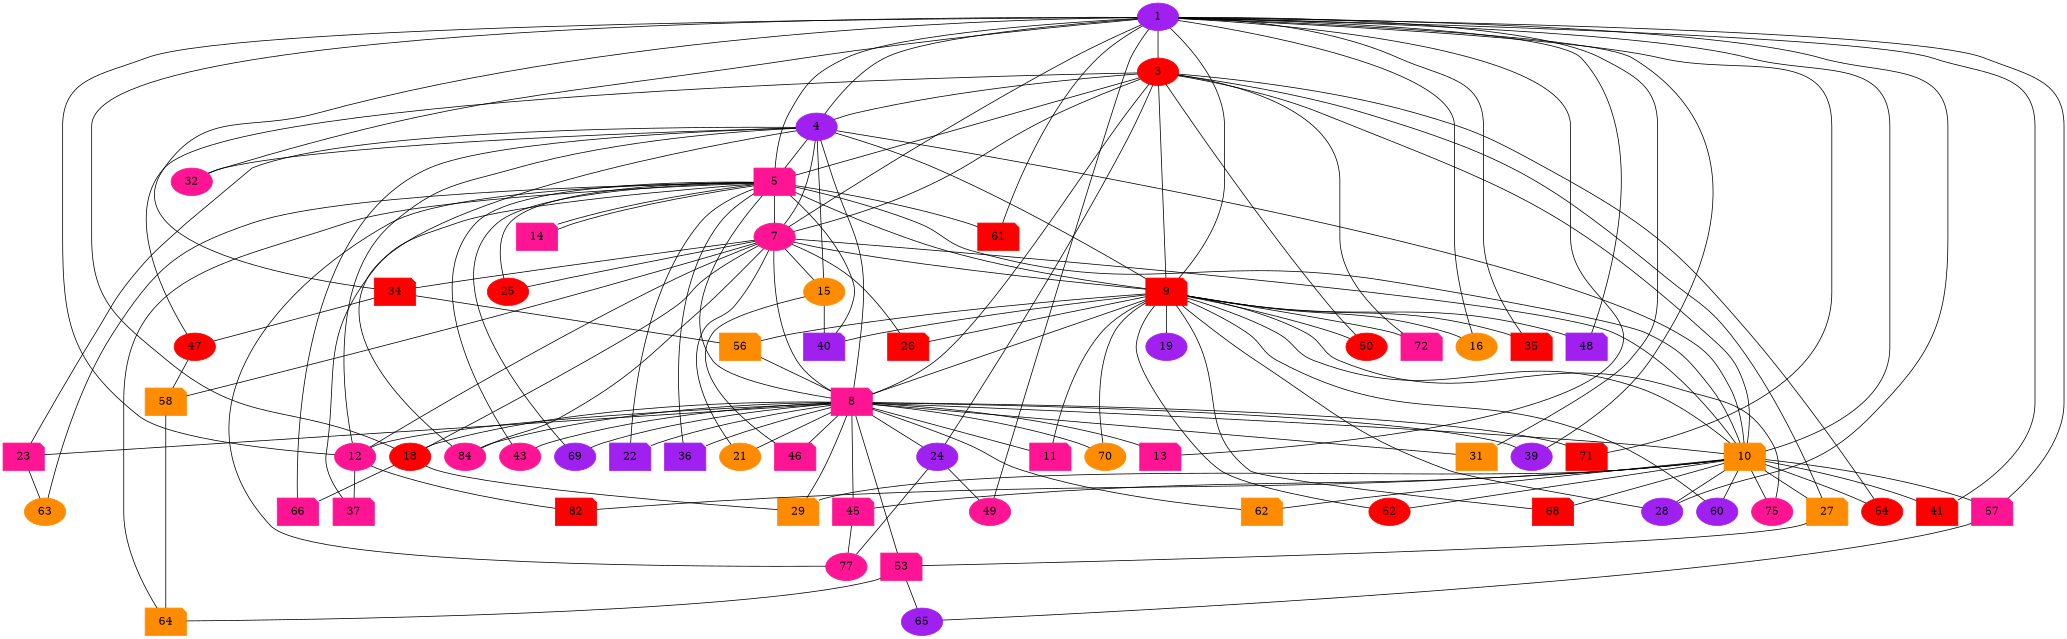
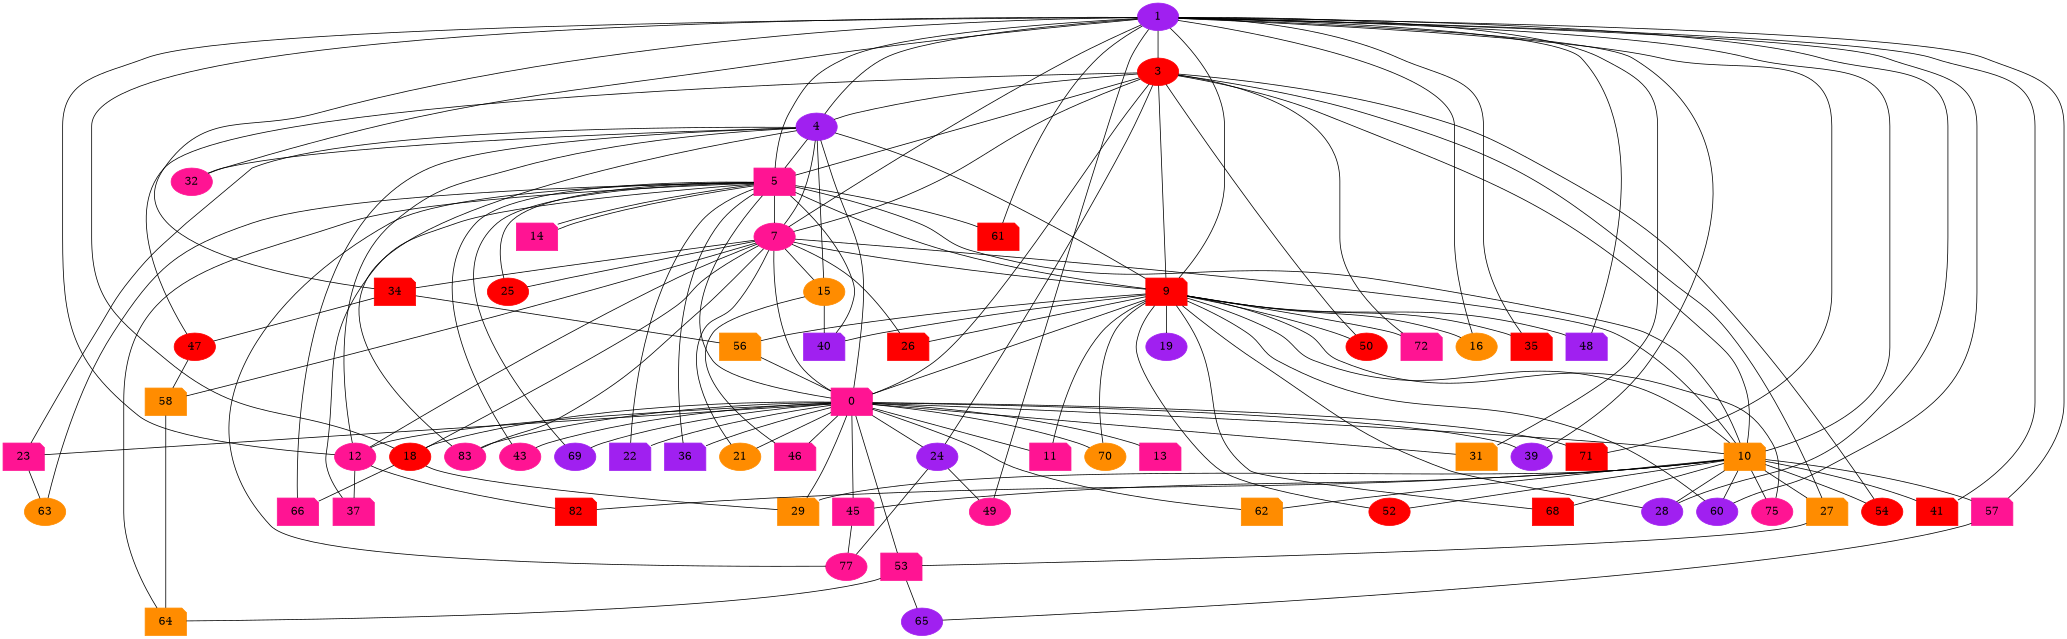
  graph {
    node [color=deeppink shape=note style=filled]
    1 [color=purple shape=ellipse super="+2"]
    3 [color=red shape=ellipse super="+30"]
    4 [color=purple shape=ellipse super="+83"]
    5 [super="+6"]
    7 [shape=ellipse super="+44"]
    9 [color=red super="+17"]
    10 [color=darkorange super="+33"]
    12 [shape=ellipse super="+70"]
    13 [super="+51"]
    16 [color=darkorange shape=ellipse]
    18 [color=red shape=ellipse super="+42"]
    28 [color=purple shape=ellipse super="+76"]
    31 [color=darkorange super="+73"]
    32 [shape=ellipse]
    34 [color=red super="+81"]
    35 [color=red]
    39 [color=purple shape=ellipse]
    41 [color=red]
    48 [color=purple]
    49 [shape=ellipse]
    57
    61 [color=red]
    71 [color=red]
-   8 [super="+38"]
+   8 [super="+38" label=0]
    24 [color=purple shape=ellipse]
    27 [color=darkorange]
    47 [color=red shape=ellipse]
    50 [color=red shape=ellipse]
    54 [color=red shape=ellipse]
    72
    15 [color=darkorange shape=ellipse super="+55"]
    23
    66
-   84 [shape=ellipse super="+85"]
+   84 [shape=ellipse super="+85" label=83]
    14
    22 [color=purple]
    25 [color=red shape=ellipse]
    36 [color=purple]
    37
    40 [color=purple]
    43 [shape=ellipse]
    63 [color=darkorange shape=ellipse]
    64 [color=darkorange]
    69 [color=purple shape=ellipse]
    77 [shape=ellipse]
    21 [color=darkorange shape=ellipse]
    26 [color=red]
    58 [color=darkorange super="+74"]
    11
    29 [color=darkorange super="+59"]
    45 [super="+78"]
    46
    53 [super="+79"]
    62 [color=darkorange]
    n55 [color=darkorange label=70 shape=ellipse]
    19 [color=purple shape=ellipse]
    52 [color=red shape=ellipse]
    56 [color=darkorange]
    60 [color=purple shape=ellipse]
    68 [color=red]
    75 [shape=ellipse]
    82 [color=red]
    65 [color=purple shape=ellipse]
    1 -- 3 [weight=3]
    1 -- 4 [weight=2]
    1 -- 5 [weight=4]
    1 -- 7 [weight=2]
    1 -- 9 [weight=2]
    1 -- 10 [weight=3]
    1 -- 12
-   1 -- 13
+   1 -- 60
    1 -- 16
    1 -- 18 [weight=2]
    1 -- 28
    1 -- 31 [weight=2]
    1 -- 32
    1 -- 34 [weight=2]
    1 -- 35
    1 -- 39
    1 -- 41
    1 -- 48
    1 -- 49
    1 -- 57
    1 -- 61
    1 -- 71
    3 -- 4
    3 -- 5 [weight=2]
    3 -- 7
    3 -- 9
    3 -- 10
    3 -- 8
    3 -- 24
    3 -- 27
    3 -- 47
    3 -- 50
    3 -- 54
    3 -- 72
    4 -- 5 [weight=2]
    4 -- 7
    4 -- 9
-   4 -- 10
    4 -- 12
    4 -- 32
    4 -- 8
    4 -- 15
    4 -- 23
    4 -- 66
    4 -- 84
    5 -- 7 [weight=2]
    5 -- 9 [weight=2]
    5 -- 10 [weight=2]
    5 -- 61
    5 -- 8 [weight=2]
    5 -- 14
    5 -- 14
    5 -- 22
    5 -- 25
    5 -- 36
    5 -- 37
    5 -- 40
    5 -- 43
    5 -- 63
    5 -- 64
    5 -- 69
    5 -- 77
    7 -- 9
    7 -- 10
    7 -- 12
    7 -- 18
    7 -- 34
    7 -- 8
    7 -- 15
    7 -- 84
    7 -- 25
    7 -- 21
    7 -- 26
    7 -- 58
    9 -- 10
    9 -- 16
    9 -- 28
    9 -- 35
    9 -- 48
    9 -- 50
    9 -- 72
    9 -- 40
    9 -- 26
    9 -- 11
    9 -- n55
    9 -- 19 [weight=2]
    9 -- 52
    9 -- 56
    9 -- 60
    9 -- 68
    9 -- 75
    10 -- 28
    10 -- 41
    10 -- 57
    10 -- 27
    10 -- 54
    10 -- 29
    10 -- 45
    10 -- 62
    10 -- 52
    10 -- 60
    10 -- 68
    10 -- 75
    10 -- 82
    12 -- 37
    12 -- 82
    18 -- 66
    18 -- 29
    34 -- 47
    34 -- 56
    57 -- 65
    8 -- 9 [weight=2]
    8 -- 10
    8 -- 12
    8 -- 13 [weight=2]
    8 -- 18 [weight=2]
    8 -- 31
    8 -- 39
    8 -- 71
    8 -- 24
    8 -- 23
    8 -- 84
    8 -- 22
    8 -- 36
    8 -- 43
    8 -- 69
    8 -- 21
    8 -- 11
    8 -- 29
    8 -- 45
    8 -- 46
    8 -- 53 [weight=2]
    8 -- 62
    8 -- n55
    24 -- 49
    24 -- 77
    27 -- 53
    47 -- 58
    15 -- 40
    15 -- 46
    23 -- 63
    58 -- 64
    45 -- 77
    53 -- 64
    53 -- 65
    56 -- 8 [weight=2]
  }
